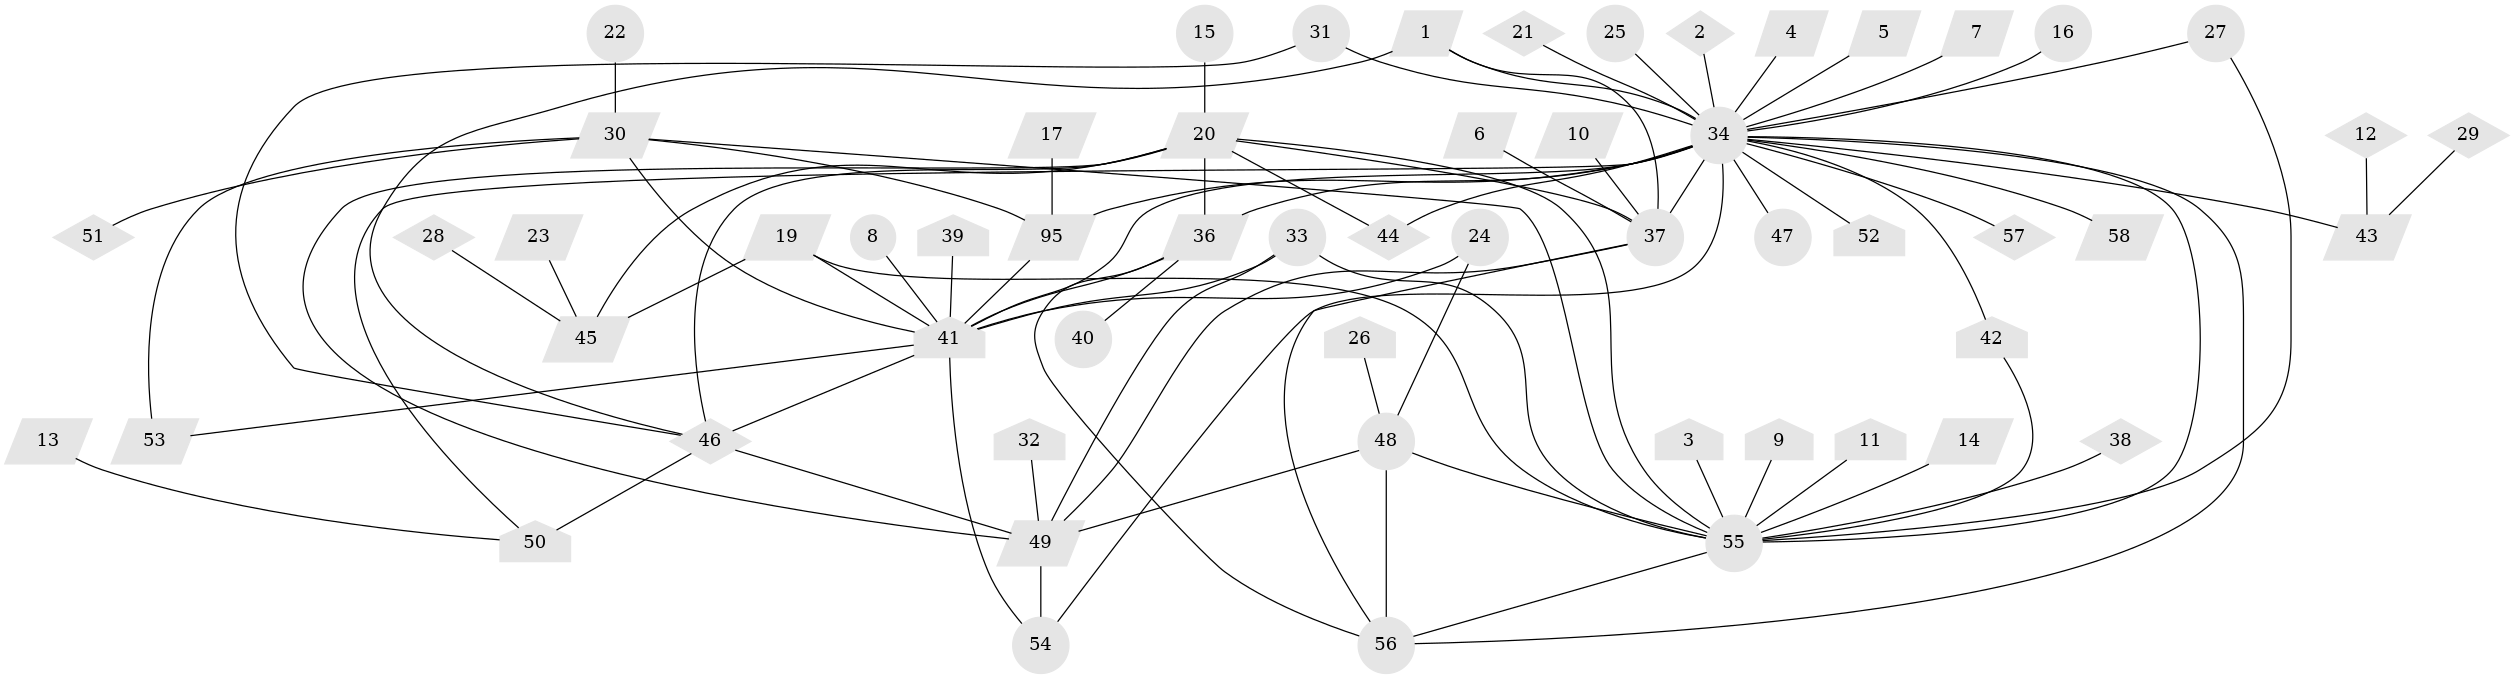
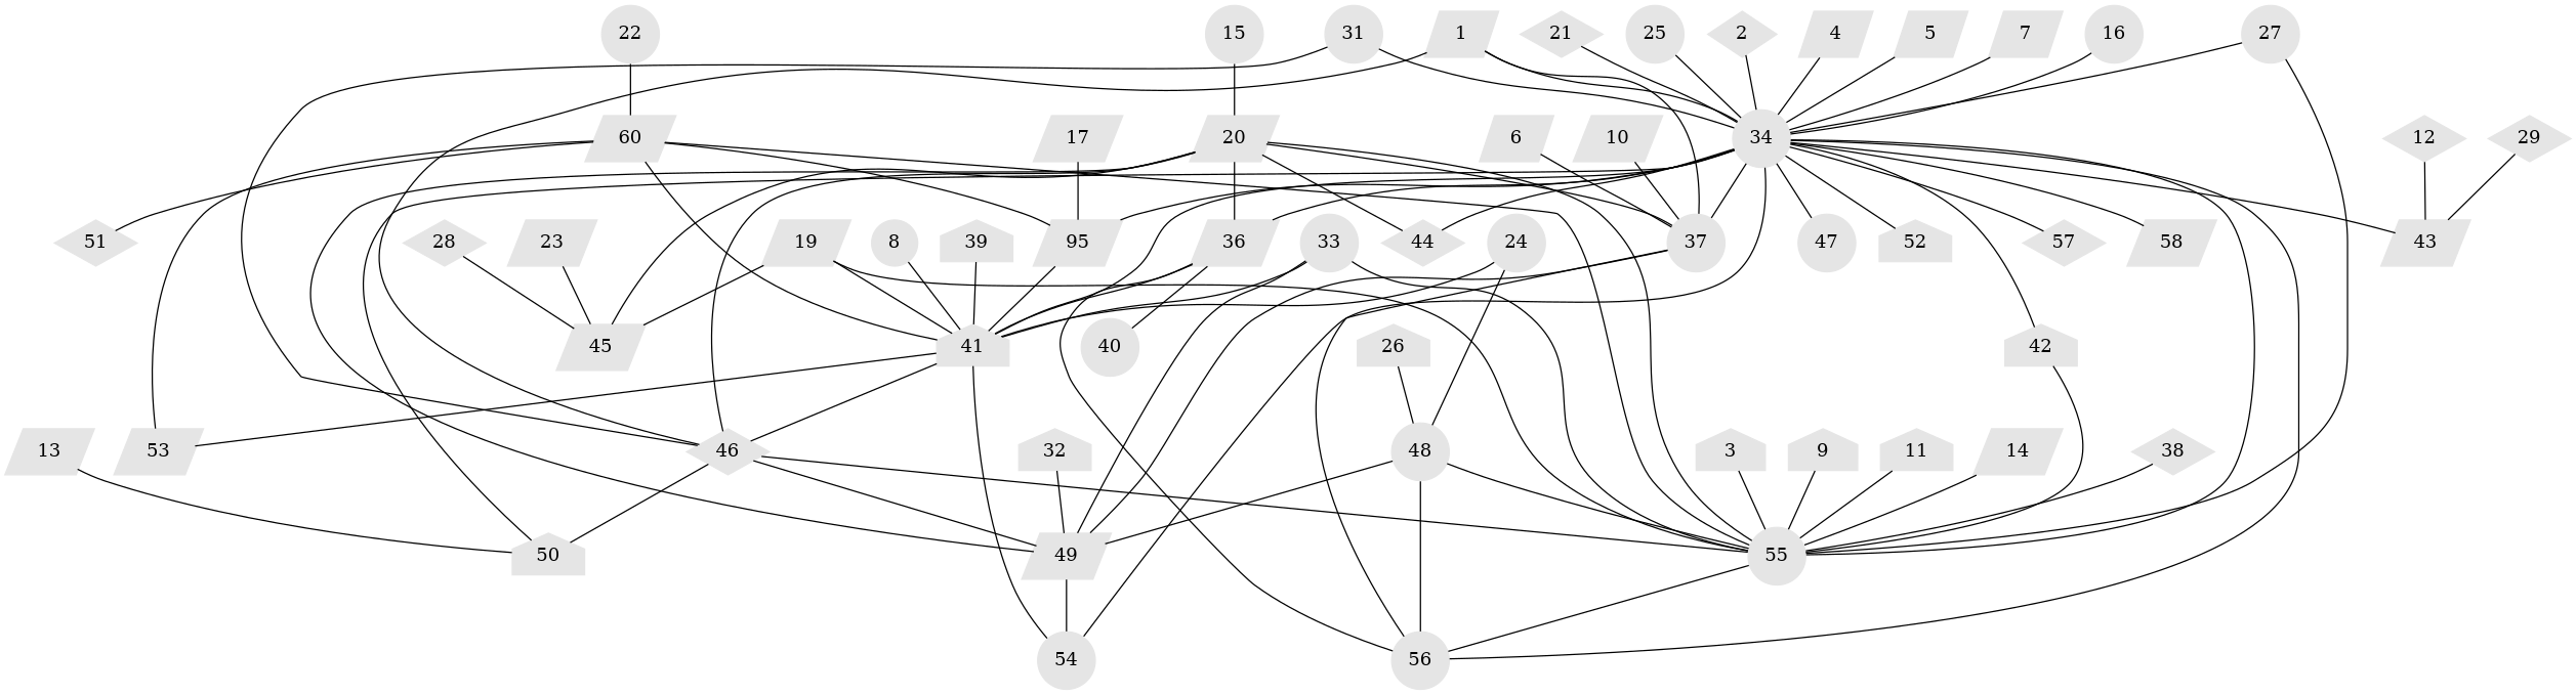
  graph {
    node [color=gray90 shape=parallelogram style=filled]
    edge [weight=1.0]
    34 [shape=circle]
    1
    37 [shape=circle]
    46 [shape=diamond]
    55 [shape=circle]
    41 [shape=house]
    43
    50 [shape=house]
    n9 [label=95]
    36
    44 [shape=diamond]
    42 [shape=house]
    47 [shape=circle]
    52 [shape=house]
    54 [shape=circle]
    56 [shape=circle]
    57 [shape=diamond]
    58
    49
    2 [shape=diamond]
    3 [shape=house]
    4
    5
    6
    7
    8 [shape=circle]
    53
    9 [shape=house]
    10
    11 [shape=house]
    12 [shape=diamond]
    13
    14
    15 [shape=circle]
    20
    45
    16 [shape=circle]
    17
    19
    40 [shape=circle]
    21 [shape=diamond]
    22 [shape=circle]
-   30
+   30 [label=60]
    51 [shape=diamond]
    23
    24 [shape=circle]
    48 [shape=circle]
    25 [shape=circle]
    26 [shape=house]
    27 [shape=circle]
    28 [shape=diamond]
    29 [shape=diamond]
    31 [shape=circle]
    32 [shape=house]
    33 [shape=circle]
    38 [shape=diamond]
    39 [shape=house]
    34 -- 37 [weight=2.0]
    34 -- 55 [weight=3.0]
    34 -- 41 [weight=4.0]
    34 -- 43 [weight=2.0]
    34 -- 50
    34 -- n9
    34 -- 36
    34 -- 44 [weight=2.0]
    34 -- 42
    34 -- 47
    34 -- 52
    34 -- 54
    34 -- 56
    34 -- 57
    34 -- 58
    1 -- 34
    1 -- 37
    1 -- 46
    37 -- 56
    37 -- 49
+   46 -- 55 [weight=2.0]
    46 -- 50 [weight=2.0]
    46 -- 49
    55 -- 56
    41 -- 46
    41 -- 54
    41 -- 53
    n9 -- 41
    36 -- 41 [weight=2.0]
    36 -- 56
    36 -- 40
    42 -- 55
    49 -- 54
    2 -- 34
    3 -- 55
    4 -- 34
    5 -- 34
    6 -- 37
    7 -- 34
    8 -- 41
    9 -- 55
    10 -- 37
    11 -- 55
    12 -- 43
    13 -- 50
    14 -- 55
    15 -- 20
    20 -- 37
    20 -- 46
    20 -- 55
    20 -- 36
    20 -- 44
    20 -- 49
    20 -- 45
    16 -- 34
    17 -- n9
    19 -- 55
    19 -- 41
    19 -- 45
    21 -- 34
    22 -- 30
    30 -- 55
    30 -- 41
    30 -- n9
    30 -- 53
    30 -- 51
    23 -- 45
    24 -- 41
    24 -- 48
    48 -- 55
    48 -- 56
    48 -- 49
    25 -- 34
    26 -- 48
    27 -- 34
    27 -- 55
    28 -- 45
    29 -- 43
    31 -- 34
    31 -- 46
    32 -- 49
    33 -- 55
    33 -- 41
    33 -- 49
    38 -- 55
    39 -- 41
  }
